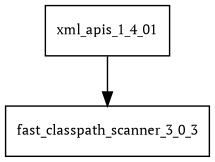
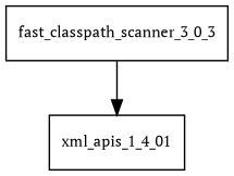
  digraph {
    fontname="PT Serif"
    node [fontsize=10.0 shape=box fontname="PT Serif"]
    fast_classpath_scanner_3_0_3
    xml_apis_1_4_01
-   xml_apis_1_4_01 -> fast_classpath_scanner_3_0_3 [fontname="PT Serif"]
+   fast_classpath_scanner_3_0_3 -> xml_apis_1_4_01 [fontname="PT Serif"]
  }
